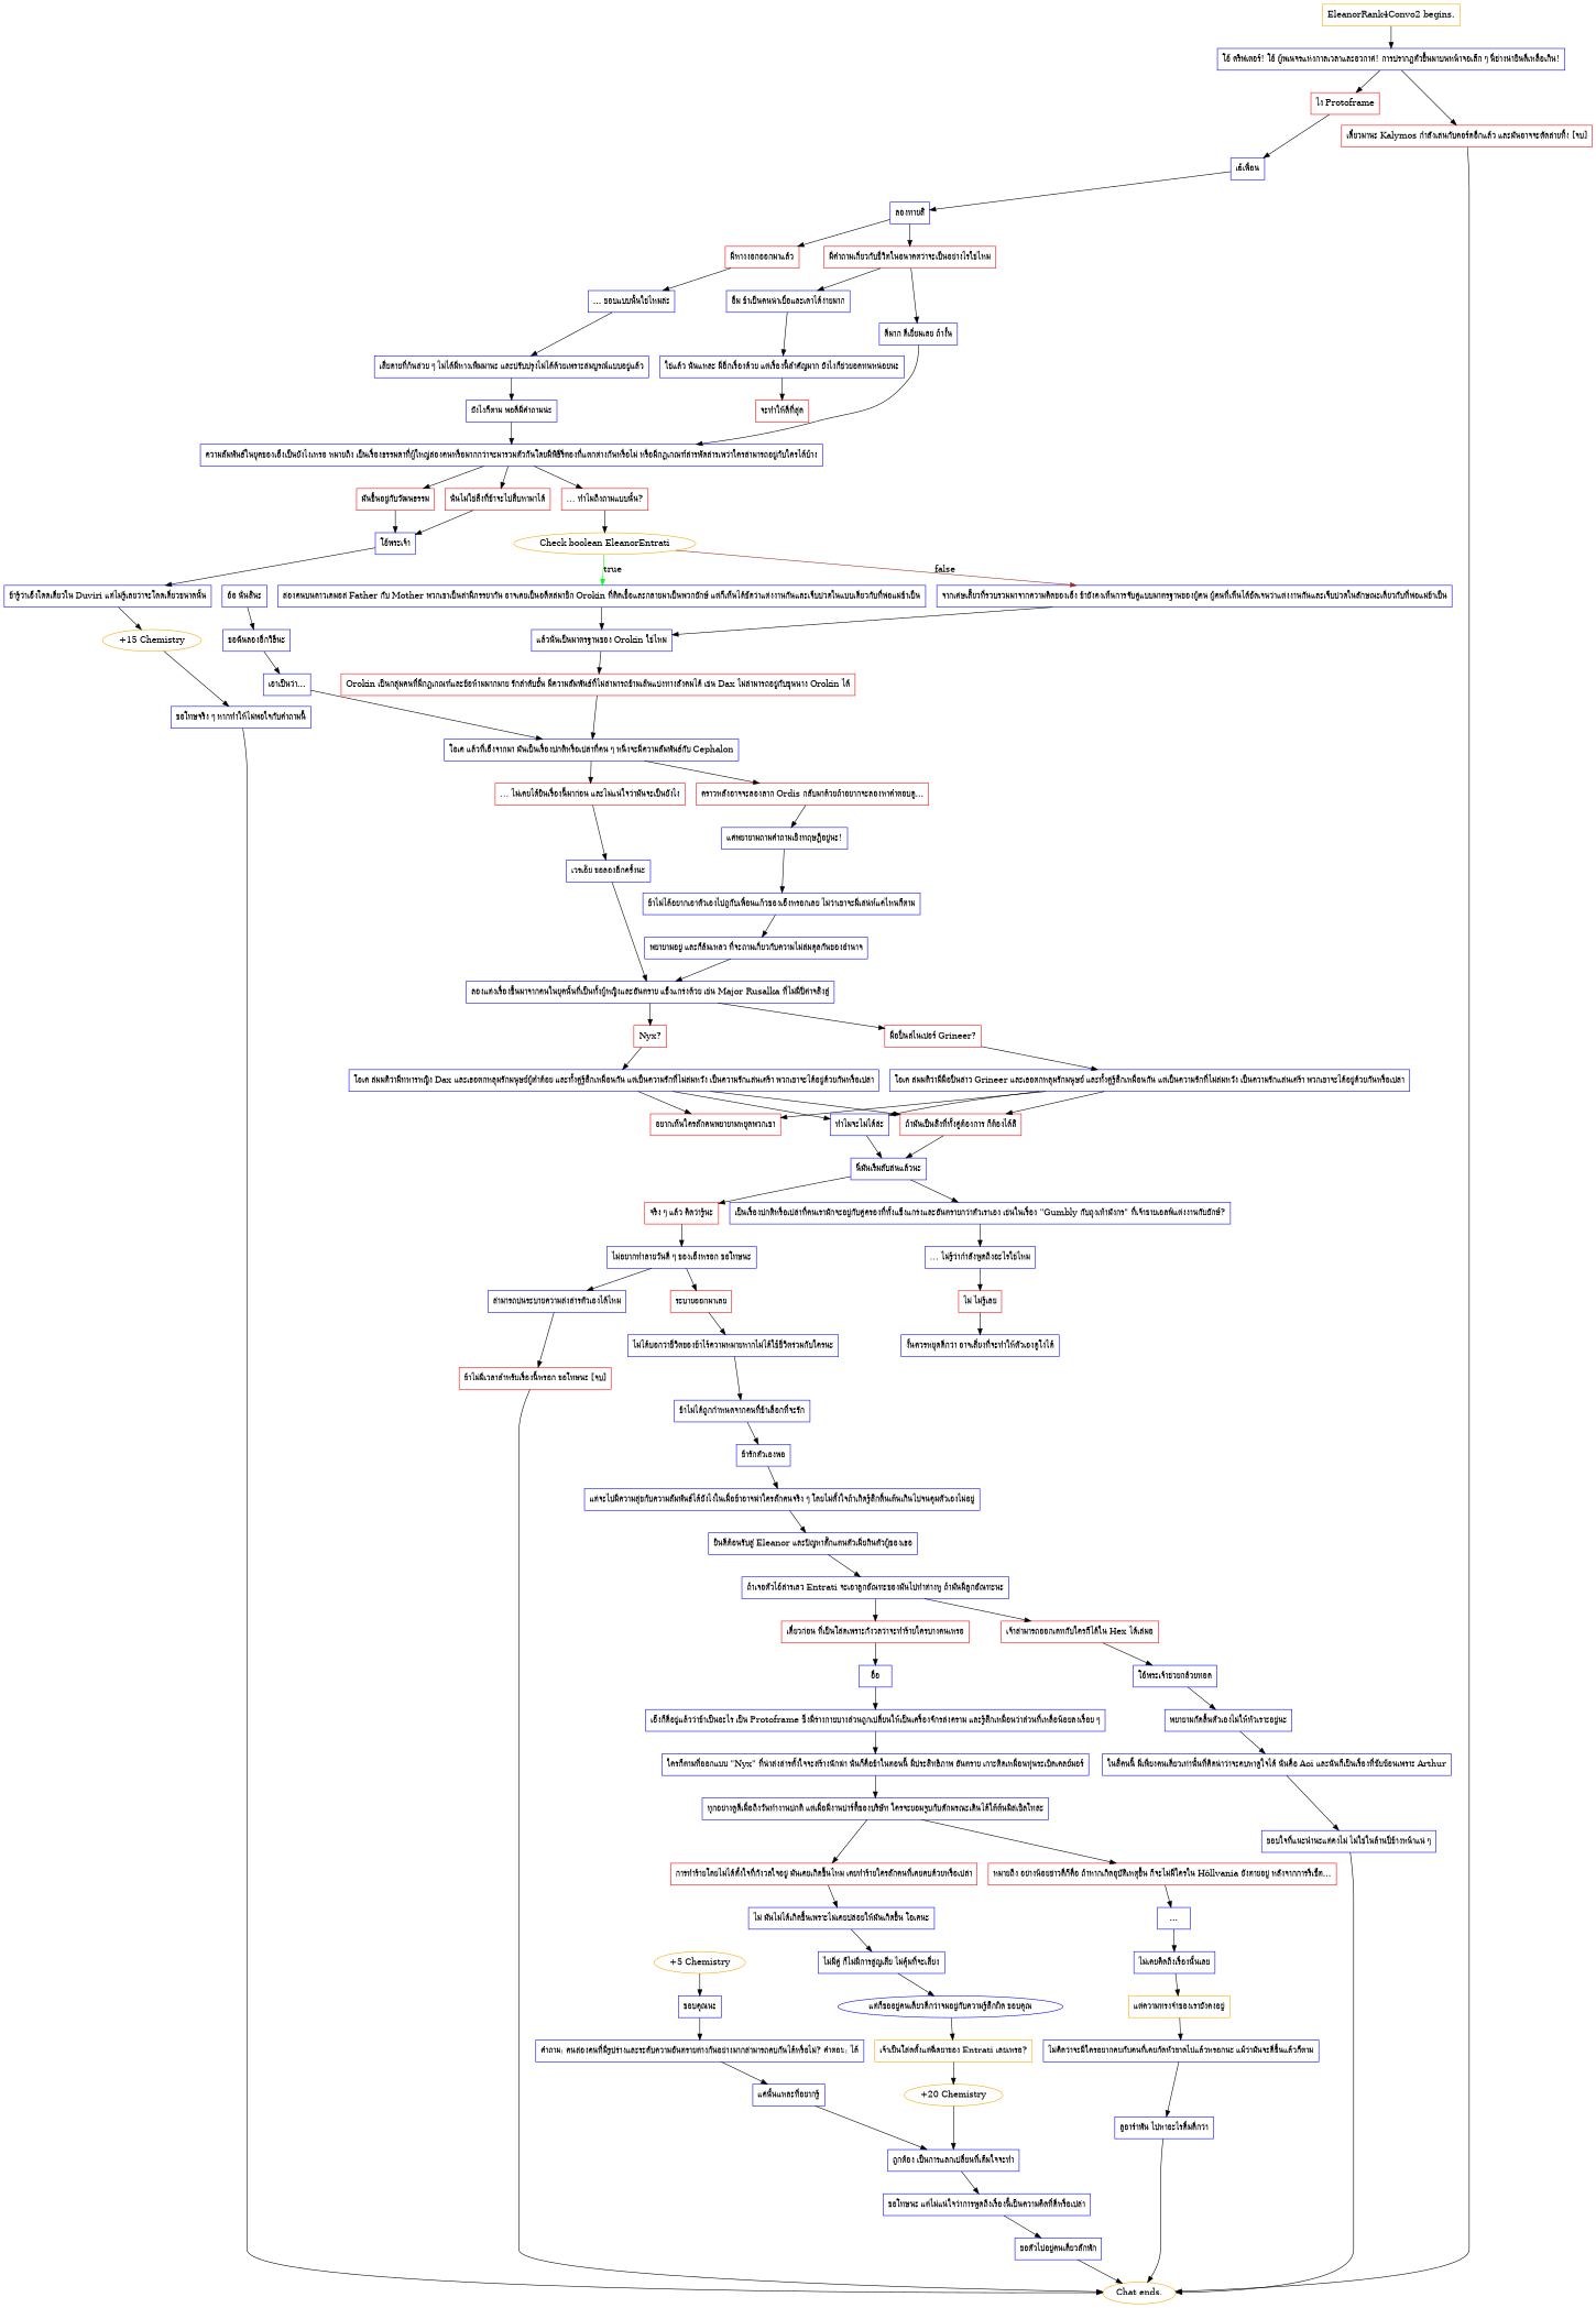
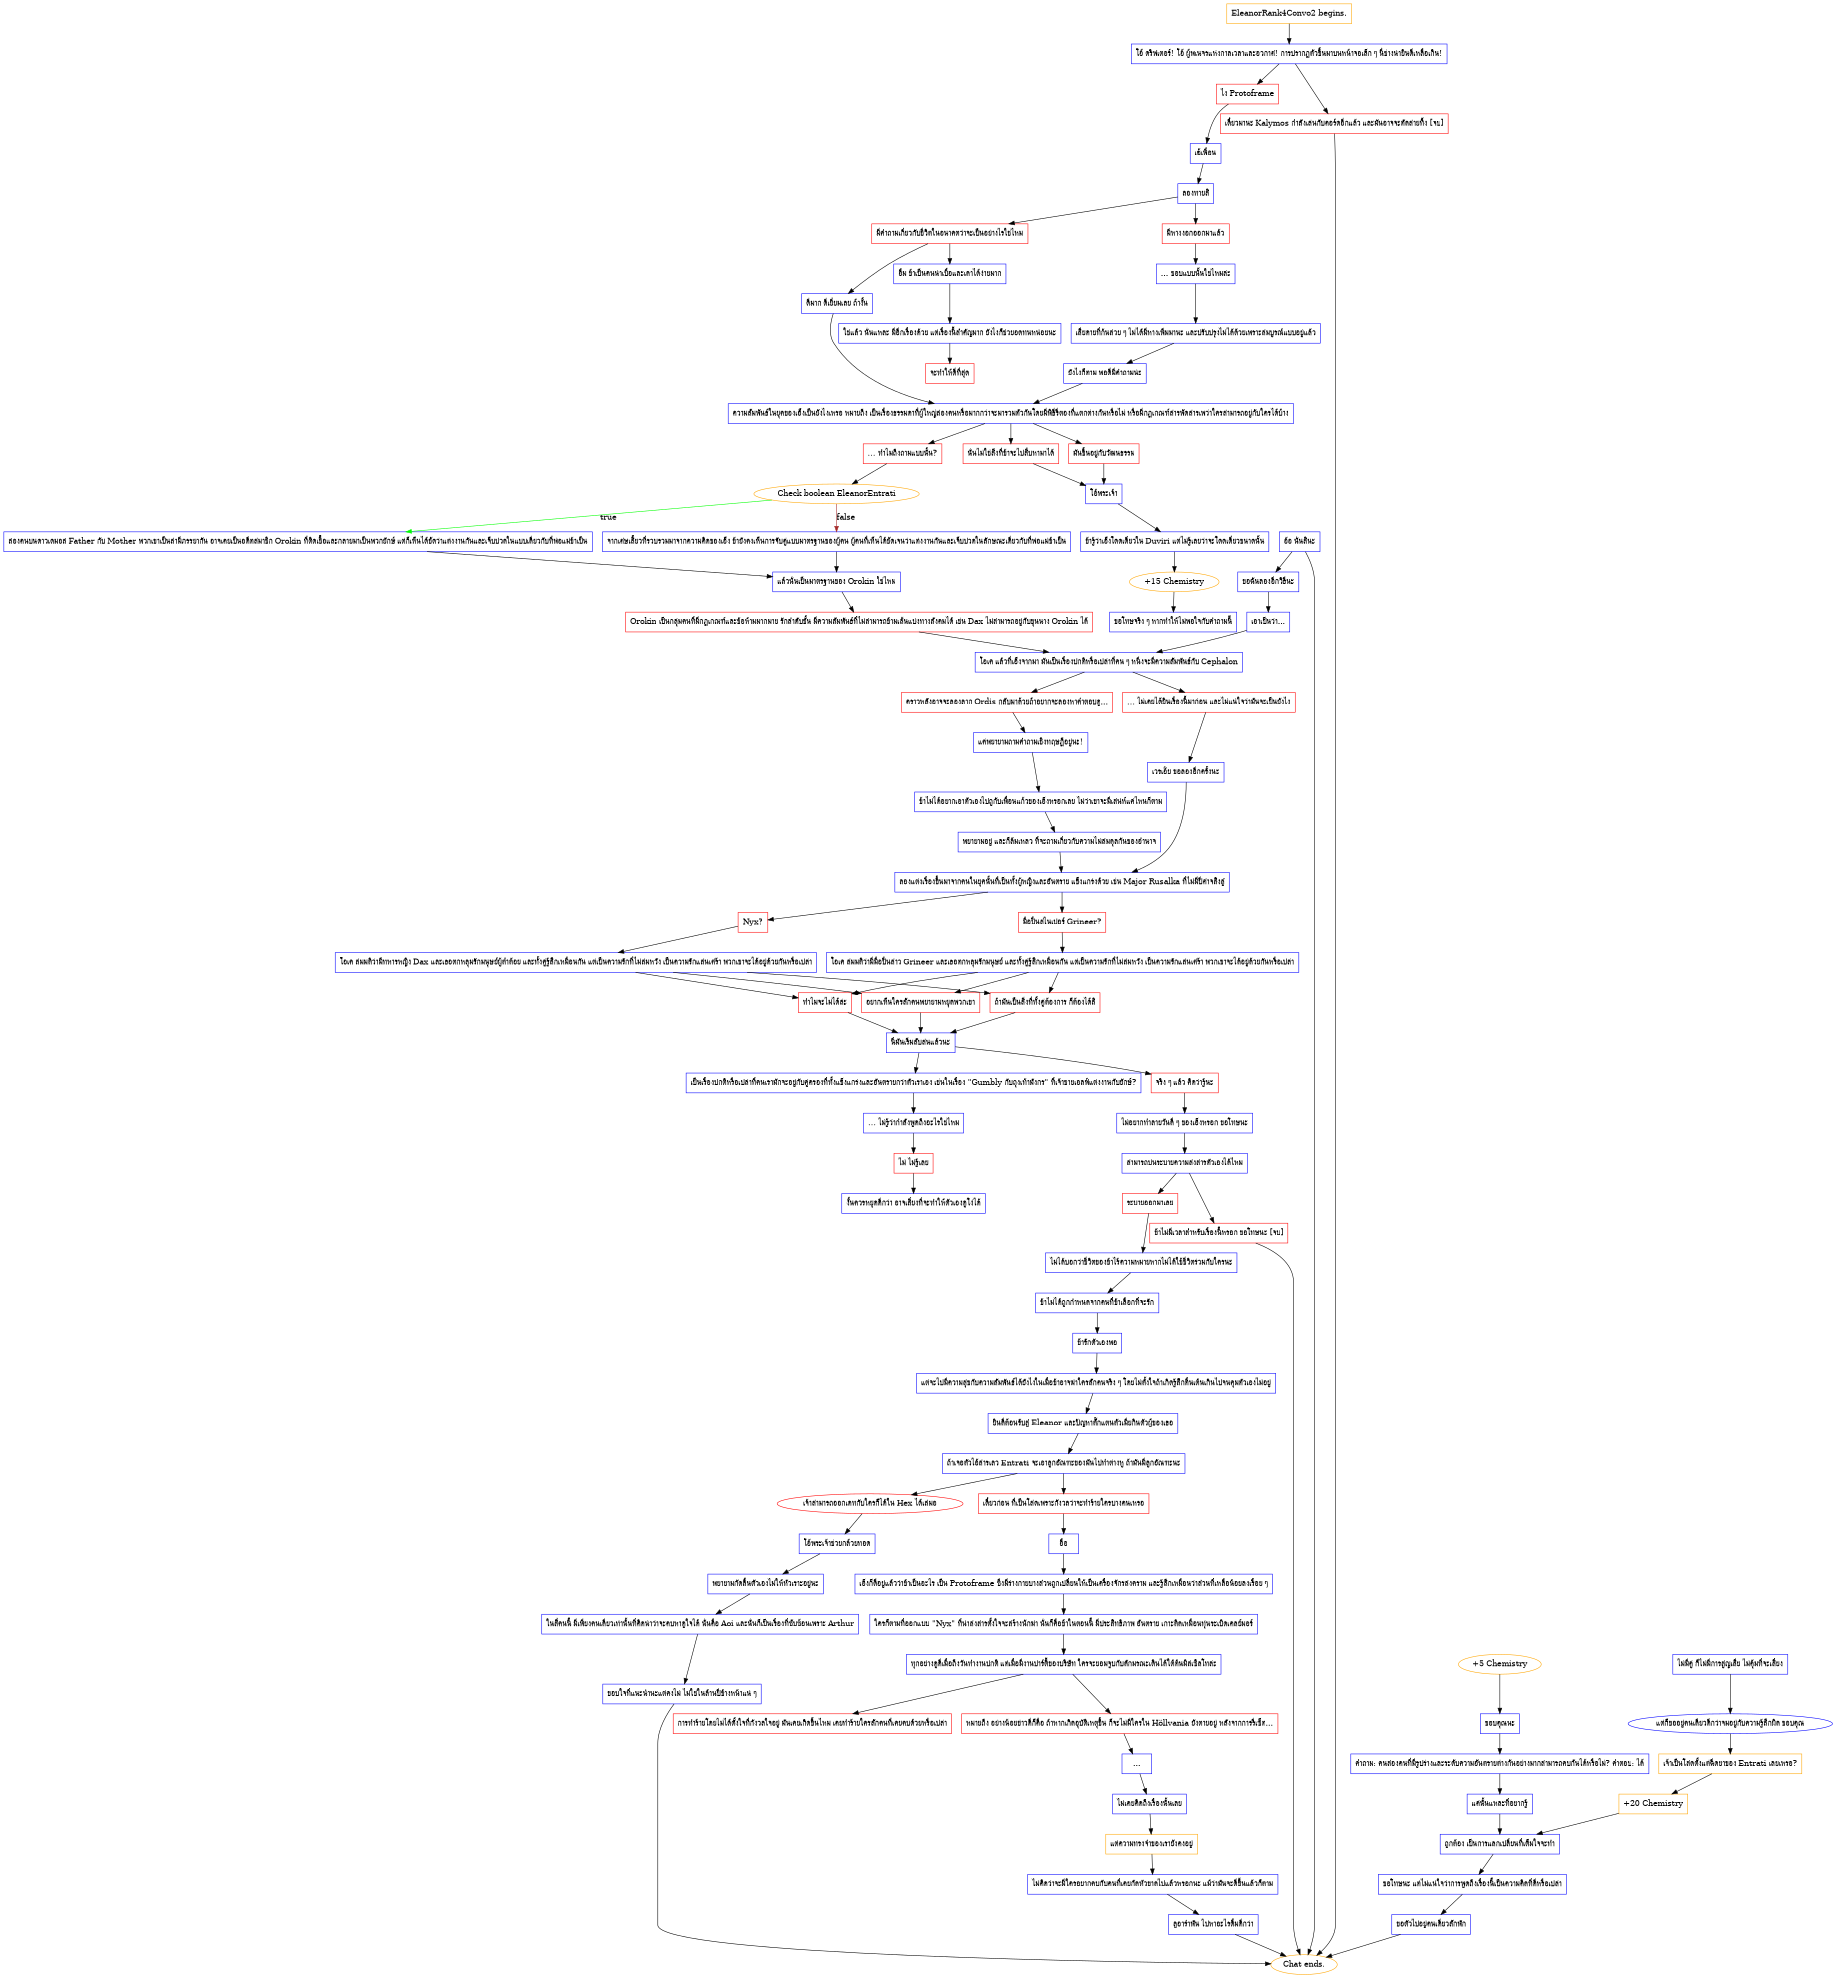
  digraph {
    node [color=blue shape=box]
    "EleanorRank4Convo2 begins." [color=orange]
    n2 [label="โอ้ ดริฟเตอร์! โอ้ ผู้พเนจรแห่งกาลเวลาและอวกาศ! การปรากฎตัวขึ้นมาบนหน้าจอเล็ก ๆ นี่ช่างน่ายินดีเหลือเกิน!"]
    n3 [color=red label="ไง Protoframe"]
    n4 [color=red label="เดี๋ยวมานะ Kalymos กำลังเล่นกับคอร์ดอีกแล้ว และมันอาจจะตัดสายทิ้ง [จบ]"]
    n5 [label="เฮ้เพื่อน"]
    "Chat ends." [color=orange shape=""]
    n7 [label="ลองทายสิ"]
    n8 [color=red label="มีคำถามเกี่ยวกับชีวิตในอนาคตว่าจะเป็นอย่างไรใช่ไหม"]
    n9 [color=red label="มีหางงอกออกมาแล้ว"]
    n10 [label="อืม ข้าเป็นคนน่าเบื่อและเดาได้ง่ายมาก"]
    n11 [label="ดีมาก ดีเยี่ยมเลย ถ้างั้น"]
    n12 [label="... ชอบแบบนั้นใช่ไหมล่ะ"]
    n13 [label="ใช่แล้ว นั่นแหละ มีอีกเรื่องด้วย แต่เรื่องนี้สำคัญมาก ยังไงก็ช่วยอดทนหน่อยนะ"]
    n14 [label="เสียดายที่ก้นสวย ๆ ไม่ได้มีหางเพิ่มมานะ และปรับปรุงไม่ได้ด้วยเพราะสมบูรณ์แบบอยู่แล้ว"]
    n15 [color=red label="จะทำให้ดีที่สุด"]
    n16 [label="ยังไงก็ตาม พอดีมีคำถามน่ะ"]
    n17 [label="ความสัมพันธ์ในยุคของเอ็งเป็นยังไงเหรอ หมายถึง เป็นเรื่องธรรมดาที่ผู้ใหญ่สองคนหรือมากกว่าจะมารวมตัวกันโดยมีพิธีรีตองที่แตกต่างกันหรือไม่ หรือมีกฎเกณฑ์สารพัดสารเพว่าใครสามารถอยู่กับใครได้บ้าง"]
    n18 [color=red label="นั่นไม่ใช่สิ่งที่ข้าจะไปสืบหามาได้"]
    n19 [color=red label="มันขึ้นอยู่กับวัฒนธรรม"]
    n20 [color=red label="… ทำไมถึงถามแบบนั้น?"]
    n21 [label="โอ้พระเจ้า"]
    n22 [color=orange label="Check boolean EleanorEntrati" shape=""]
    n23 [label="ข้ารู้ว่าเอ็งโดดเดี่ยวใน Duviri แต่ไม่รู้เลยว่าจะโดดเดี่ยวขนาดนั้น"]
    n24 [label="อ้อ นั่นสินะ"]
    n25 [label="ขอฉันลองอีกวิธีนะ"]
    n26 [label="สองคนบนดาวเดมอส Father กับ Mother พวกเขาเป็นสามีภรรยากัน อาจเคยเป็นอดีตสมาชิก Orokin ที่ติดเชื้อและกลายมาเป็นพวกยักษ์ แต่ก็เห็นได้ชัดว่าแต่งงานกันและเจ็บปวดในแบบเดียวกับที่พ่อแม่ข้าเป็น"]
    n27 [label="จากเศษเสี้ยวที่รวบรวมมาจากความคิดของเอ็ง ข้ายังคงเห็นการจับคู่แบบมาตรฐานของผู้คน ผู้คนที่เห็นได้ชัดเจนว่าแต่งงานกันและเจ็บปวดในลักษณะเดียวกับที่พ่อแม่ข้าเป็น"]
    n28 [color=orange label="+15 Chemistry" shape=""]
    n29 [label="เอาเป็นว่า..."]
    n30 [label="แล้วนั่นเป็นมาตรฐานของ Orokin ใช่ไหม"]
    n31 [label="ขอโทษจริง ๆ หากทำให้ไม่พอใจกับคำถามนี้"]
    n32 [label="โอเค แล้วที่เอ็งจากมา มันเป็นเรื่องปกติหรือเปล่าที่คน ๆ หนึ่งจะมีความสัมพันธ์กับ Cephalon"]
    n33 [color=red label="Orokin เป็นกลุ่มคนที่มีกฎเกณฑ์และข้อห้ามมากมาย รักลำดับชั้น มีความสัมพันธ์ที่ไม่สามารถข้ามเส้นแบ่งทางสังคมได้ เช่น Dax ไม่สามารถอยู่กับขุนนาง Orokin ได้"]
    n34 [color=red label="คราวหลังอาจจะลองลาก Ordis กลับมาด้วยถ้าอยากจะลองหาคำตอบดู..."]
    n35 [color=red label="… ไม่เคยได้ยินเรื่องนี้มาก่อน และไม่แน่ใจว่ามันจะเป็นยังไง"]
    n36 [label="แค่พยายามถามคำถามเชิงทฤษฎีอยู่นะ!"]
    n37 [label="เวรเอ๊ย ขอลองอีกครั้งนะ"]
    n38 [label="ข้าไม่ได้อยากเอาตัวเองไปถูกับเพื่อนแก้วของเอ็งหรอกเลย ไม่ว่าเขาจะมีเสน่ห์แค่ไหนก็ตาม"]
    n39 [label="ลองแต่งเรื่องขึ้นมาจากคนในยุคนั้นที่เป็นทั้งผู้หญิงและอันตราย แข็งแกร่งด้วย เช่น Major Rusalka ที่ไม่มีปีศาจสิงสู่"]
    n40 [label="พยายามอยู่ และก็ล้มเหลว ที่จะถามเกี่ยวกับความไม่สมดุลกันของอำนาจ"]
    n41 [color=red label="มือปืนสไนเปอร์ Grineer?"]
    n42 [color=red label="Nyx?"]
    n43 [label="โอเค สมมติว่ามีมือปืนสาว Grineer และเธอตกหลุมรักมนุษย์ และทั้งคู่รู้สึกเหมือนกัน แต่เป็นความรักที่ไม่สมหวัง เป็นความรักแสนเศร้า พวกเขาจะได้อยู่ด้วยกันหรือเปล่า"]
    n44 [label="โอเค สมมติว่ามีทหารหญิง Dax และเธอตกหลุมรักมนุษย์ผู้ต่ำต้อย และทั้งคู่รู้สึกเหมือนกัน แต่เป็นความรักที่ไม่สมหวัง เป็นความรักแสนเศร้า พวกเขาจะได้อยู่ด้วยกันหรือเปล่า"]
    n45 [color=red label="ถ้ามันเป็นสิ่งที่ทั้งคู่ต้องการ ก็ต้องได้สิ"]
-   n46 [label="ทำไมจะไม่ได้ล่ะ"]
+   n46 [color=red label="ทำไมจะไม่ได้ล่ะ"]
    n47 [color=red label="อยากเห็นใครสักคนพยายามหยุดพวกเขา"]
    n48 [label="นี่มันเริ่มสับสนแล้วนะ"]
    n49 [label="เป็นเรื่องปกติหรือเปล่าที่คนเรามักจะอยู่กับคู่ครองที่ทั้งแข็งแกร่งและอันตรายกว่าตัวเราเอง เช่นในเรื่อง \"Gumbly กับถุงเท้ามังกร\" ที่เจ้าชายเอลฟ์แต่งงานกับยักษ์?"]
    n50 [color=red label="จริง ๆ แล้ว คิดว่ารู้นะ"]
    n51 [color=orange label="+5 Chemistry" shape=""]
    n52 [label="ขอบคุณนะ"]
    n53 [label="… ไม่รู้ว่ากำลังพูดถึงอะไรใช่ไหม"]
    n54 [label="คำถาม: คนสองคนที่มีรูปร่างและระดับความอันตรายต่างกันอย่างมากสามารถคบกันได้หรือไม่? คำตอบ: ได้"]
    n55 [color=red label="ไม่ ไม่รู้เลย"]
    n56 [label="แค่นั้นแหละที่อยากรู้"]
    n57 [label="ไม่อยากทำลายวันดี ๆ ของเอ็งหรอก ขอโทษนะ"]
    n58 [label="งั้นควรหยุดดีกว่า อาจเสี่ยงที่จะทำให้ตัวเองดูโง่ได้"]
    n59 [label="ถูกต้อง เป็นการแลกเปลี่ยนที่เต็มใจจะทำ"]
    n60 [label="สามารถบ่นระบายความสงสารตัวเองได้ไหม"]
    n61 [color=red label="ระบายออกมาเลย"]
    n62 [color=red label="ข้าไม่มีเวลาสำหรับเรื่องนี้หรอก ขอโทษนะ [จบ]"]
    n63 [label="ไม่ได้บอกว่าชีวิตของข้าไร้ความหมายหากไม่ได้ใช้ชีวิตร่วมกับใครนะ"]
    n64 [label="ข้าไม่ได้ถูกกำหนดจากคนที่ข้าเลือกที่จะรัก"]
    n65 [label="ข้ารักตัวเองพอ"]
    n66 [label="แต่จะไปมีความสุขกับความสัมพันธ์ได้ยังไงในเมื่อข้าอาจฆ่าใครสักคนจริง ๆ โดยไม่ตั้งใจถ้าเกิดรู้สึกตื่นเต้นเกินไปจนคุมตัวเองไม่อยู่"]
    n67 [label="ยินดีต้อนรับสู่ Eleanor และปัญหาตั๊กแตนตัวเมียกินตัวผู้ของเธอ"]
    n68 [label="ถ้าเจอตัวไอ้สารเลว Entrati จะเอาลูกอัณฑะของมันไปทำต่างหู ถ้ามันมีลูกอัณฑะนะ"]
-   n69 [color=red label="เจ้าสามารถออกเดทกับใครก็ได้ใน Hex ได้เสมอ"]
+   n69 [color=red label="เจ้าสามารถออกเดทกับใครก็ได้ใน Hex ได้เสมอ" shape=ellipse]
    n70 [color=red label="เดี๋ยวก่อน ที่เป็นโสดเพราะกังวลว่าจะทำร้ายใครบางคนเหรอ"]
    n71 [label="โอ้พระเจ้าช่วยกล้วยทอด"]
    n72 [label="อือ"]
    n73 [label="พยายามกัดลิ้นตัวเองไม่ให้หัวเราะอยู่นะ"]
    n74 [label="เอ็งก็ดีอยู่แล้วว่าข้าเป็นอะไร เป็น Protoframe ซึ่งมีร่างกายบางส่วนถูกเปลี่ยนให้เป็นเครื่องจักรสงคราม และรู้สึกเหมือนว่าส่วนที่เหลือน้อยลงเรื่อย ๆ"]
    n75 [label="ในสี่คนนี้ มีเพียงคนเดียวเท่านั้นที่คิดน่าว่าจะคบหาดูใจได้ นั่นคือ Aoi และนั่นก็เป็นเรื่องที่ซับซ้อนเพราะ Arthur"]
    n76 [label="ใครก็ตามที่ออกแบบ \"Nyx\" ที่น่าสงสารตั้งใจจะสร้างนักฆ่า นั่นก็คือข้าในตอนนี้ มีประสิทธิภาพ อันตราย เกาะติดเหมือนทุ่นระเบิดเคลย์มอร์"]
    n77 [label="ขอบใจที่แนะนำนะแต่คงไม่ ไม่ใช่ในล้านปีข้างหน้าแน่ ๆ"]
    n78 [label="ทุกอย่างดูดีเมื่อถึงวันทำงานปกติ แต่เมื่อมีงานปาร์ตี้ของบริษัท ใครจะยอมจูบกับดักมรณะเดินได้ใต้ต้นมิสเซิลโทล่ะ"]
    n79 [color=red label="การทำร้ายโดยไม่ได้ตั้งใจที่กังวลใจอยู่ มันเคยเกิดขึ้นไหม เคยทำร้ายใครสักคนที่เคยคบด้วยหรือเปล่า"]
    n80 [color=red label="หมายถึง อย่างน้อยข่าวดีก็คือ ถ้าหากเกิดอุบัติเหตุขึ้น ก็จะไม่มีใครใน Höllvania ยังตายอยู่ หลังจากการรีเซ็ต..."]
-   n81 [label="ไม่ มันไม่ได้เกิดขึ้นเพราะไม่เคยปล่อยให้มันเกิดขึ้น โอเคนะ"]
    n82 [label="..."]
    n83 [label="ไม่มีคู่ ก็ไม่มีการสูญเสีย ไม่คุ้มที่จะเสี่ยง"]
    n84 [label="ไม่เคยคิดถึงเรื่องนั้นเลย"]
    n85 [label="แต่ก็ขออยู่คนเดียวดีกว่าจมอยู่กับความรู้สึกผิด ขอบคุณ" shape=ellipse]
    n86 [color=orange label="แต่ความทรงจำของเรายังคงอยู่"]
    n87 [color=orange label="เจ้าเป็นโสดตั้งแต่ฉีดยาของ Entrati เลยเหรอ?"]
    n88 [label="ไม่คิดว่าจะมีใครอยากคบกับคนที่เคยกัดหัวขาดไปแล้วหรอกนะ แม้ว่ามันจะดีขึ้นแล้วก็ตาม"]
-   n89 [color=orange label="+20 Chemistry" shape=""]
+   n89 [color=orange label="+20 Chemistry"]
    n90 [label="ลูอารำพัน ไปหาอะไรดื่มดีกว่า"]
    n91 [label="ขอโทษนะ แต่ไม่แน่ใจว่าการพูดถึงเรื่องนี้เป็นความคิดที่ดีหรือเปล่า"]
    n92 [label="ขอตัวไปอยู่คนเดียวสักพัก"]
    "EleanorRank4Convo2 begins." -> n2
    n2 -> n3
    n2 -> n4
    n3 -> n5
    n4 -> "Chat ends."
    n5 -> n7
    n7 -> n8
    n7 -> n9
    n8 -> n10
    n8 -> n11
    n9 -> n12
    n10 -> n13
    n11 -> n17
    n12 -> n14
    n13 -> n15
    n14 -> n16
    n16 -> n17
    n17 -> n18
    n17 -> n19
    n17 -> n20
    n18 -> n21
    n19 -> n21
    n20 -> n22
    n21 -> n23
    n22 -> n26 [color=green label=true]
    n22 -> n27 [color=brown label=false]
    n23 -> n28
    n24 -> n25
    n25 -> n29
    n26 -> n30
    n27 -> n30
    n28 -> n31
    n29 -> n32
    n30 -> n33
-   n31 -> "Chat ends."
+   n24 -> "Chat ends."
    n32 -> n34
    n32 -> n35
    n33 -> n32
    n34 -> n36
    n35 -> n37
    n36 -> n38
    n37 -> n39
    n38 -> n40
    n39 -> n41
    n39 -> n42
    n40 -> n39
    n41 -> n43
    n42 -> n44
    n43 -> n45
    n43 -> n46
    n43 -> n47
    n44 -> n45
    n44 -> n46
    n44 -> n47
    n45 -> n48
    n46 -> n48
+   n47 -> n48
    n48 -> n49
    n48 -> n50
    n49 -> n53
    n50 -> n57
    n51 -> n52
    n52 -> n54
    n53 -> n55
    n54 -> n56
    n55 -> n58
    n56 -> n59
    n57 -> n60
    n59 -> n91
-   n57 -> n61
+   n60 -> n61
    n60 -> n62
    n61 -> n63
    n62 -> "Chat ends."
    n63 -> n64
    n64 -> n65
    n65 -> n66
    n66 -> n67
    n67 -> n68
    n68 -> n69
    n68 -> n70
    n69 -> n71
    n70 -> n72
    n71 -> n73
    n72 -> n74
    n73 -> n75
    n74 -> n76
    n75 -> n77
    n76 -> n78
    n77 -> "Chat ends."
    n78 -> n79
    n78 -> n80
-   n79 -> n81
    n80 -> n82
-   n81 -> n83
    n82 -> n84
    n83 -> n85
    n84 -> n86
    n85 -> n87
    n86 -> n88
    n87 -> n89
    n88 -> n90
    n89 -> n59
    n90 -> "Chat ends."
    n91 -> n92
    n92 -> "Chat ends."
  }
